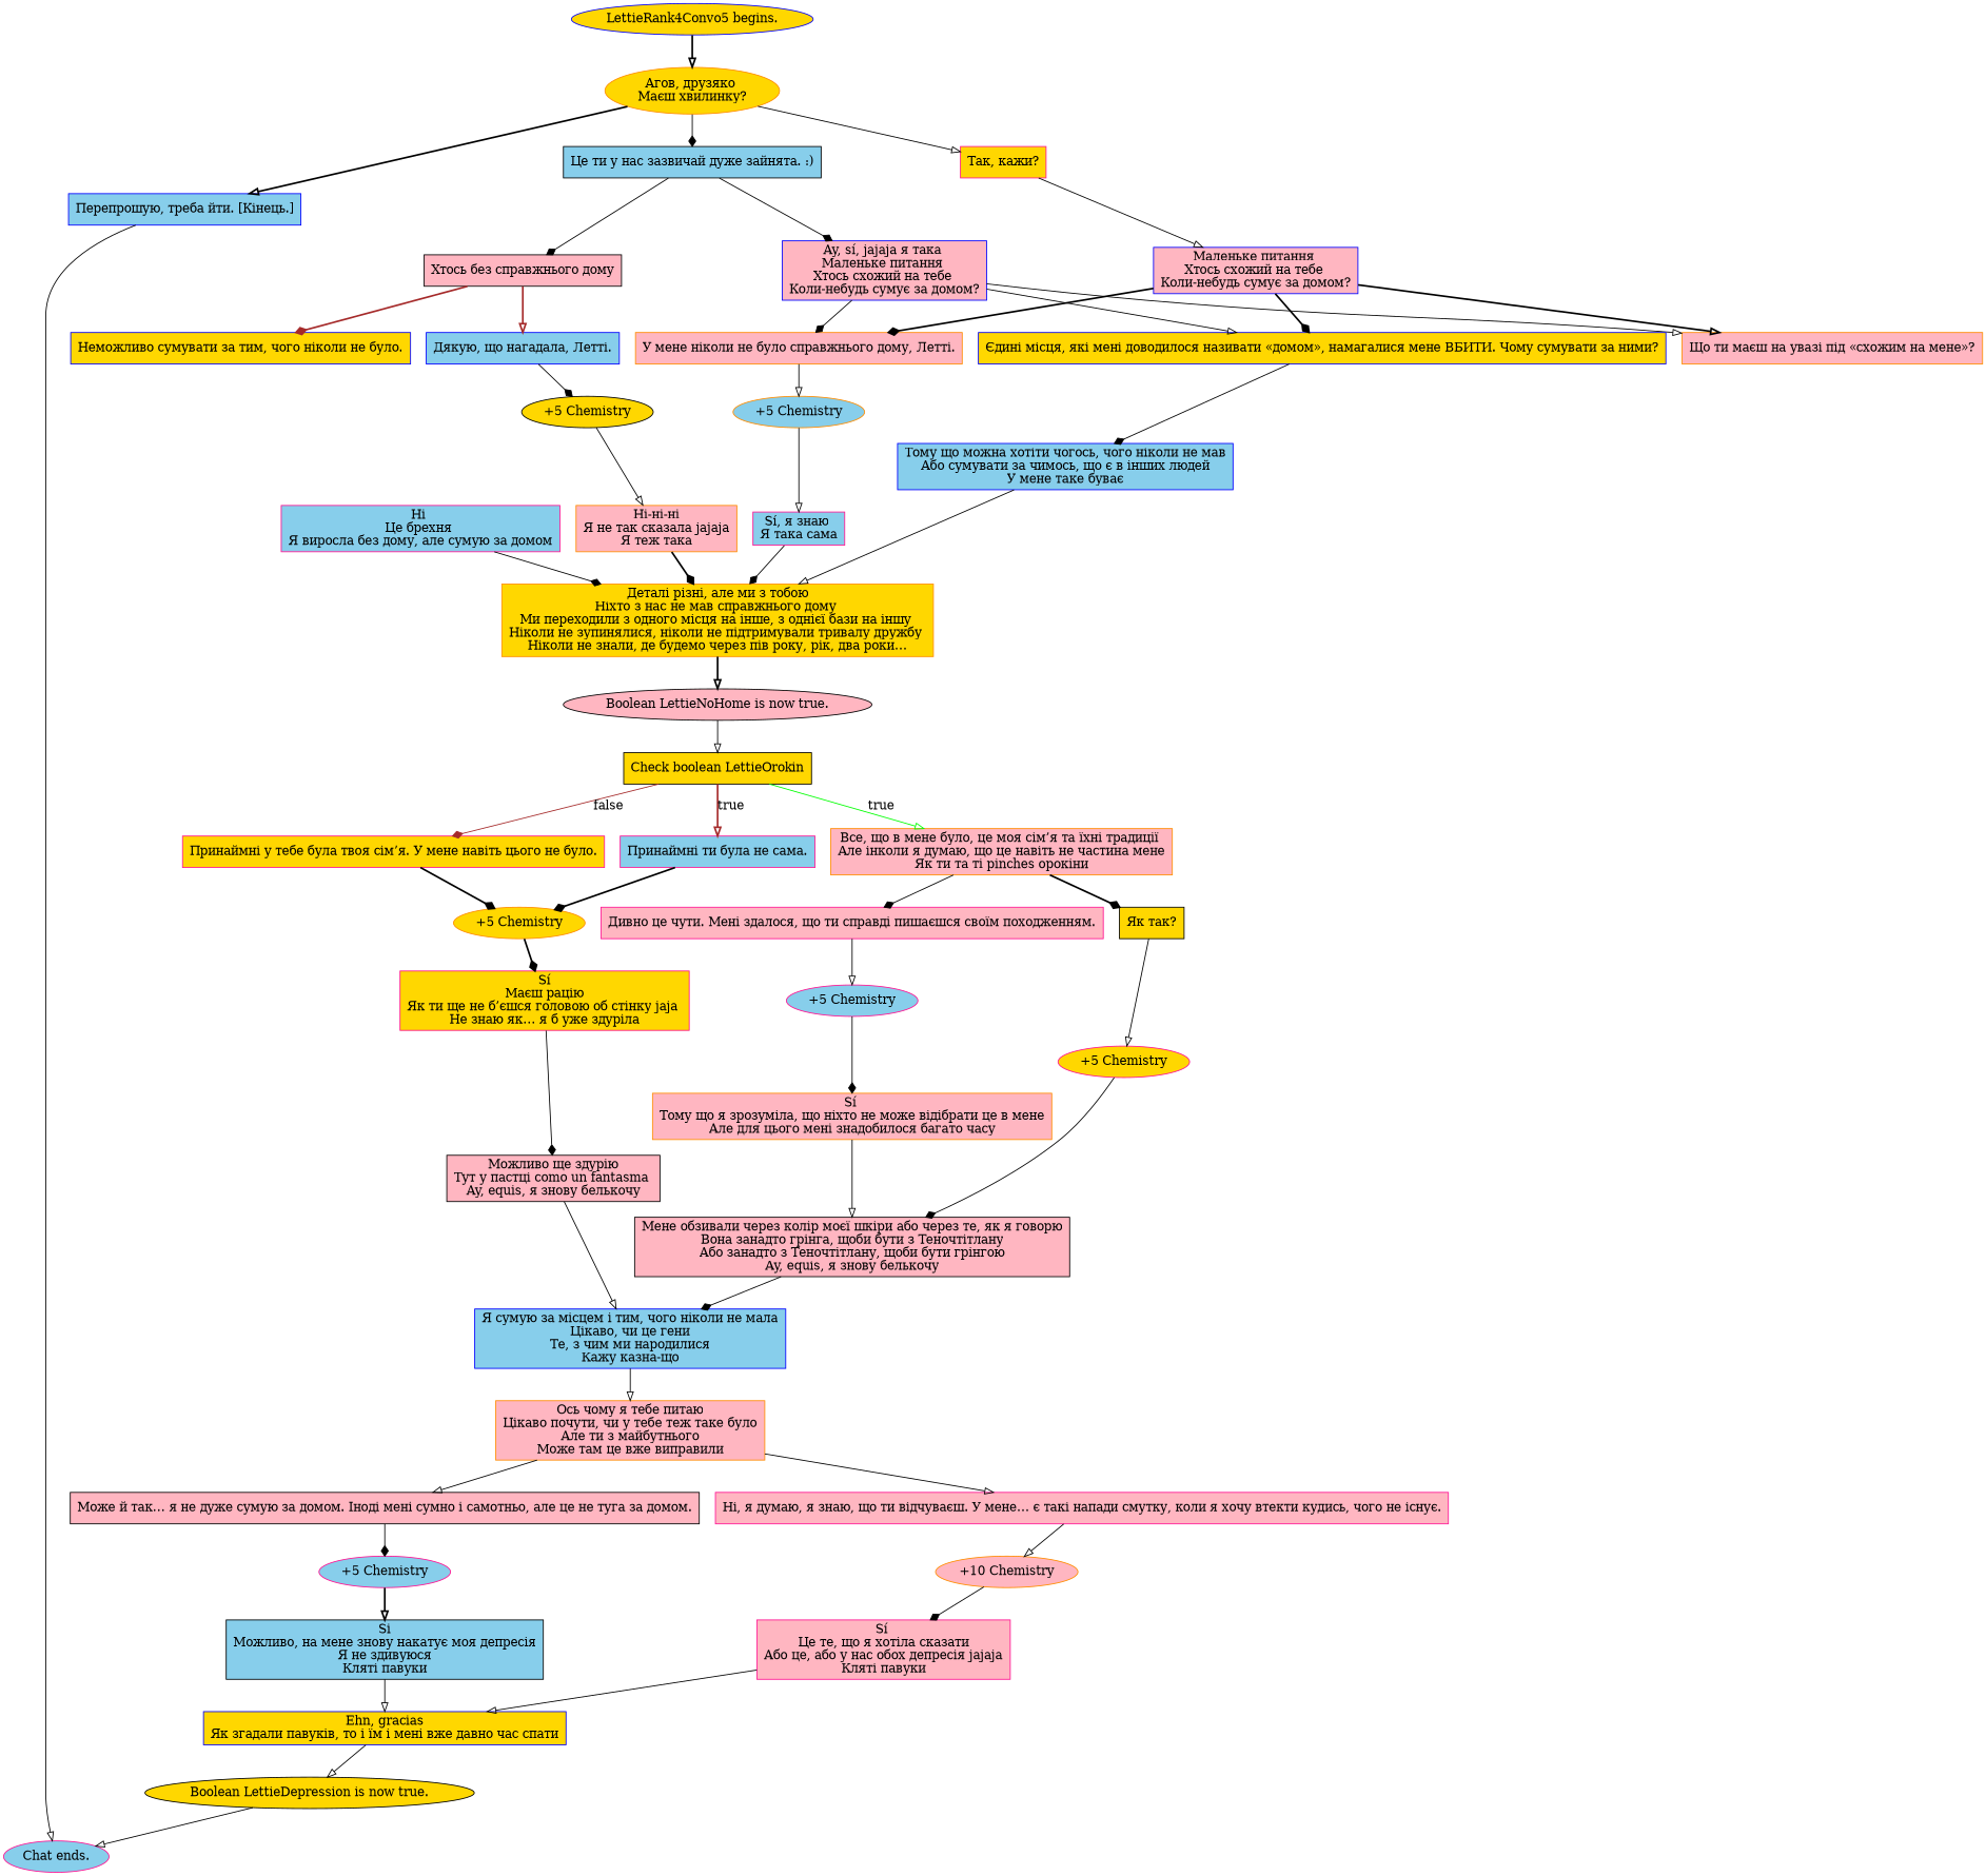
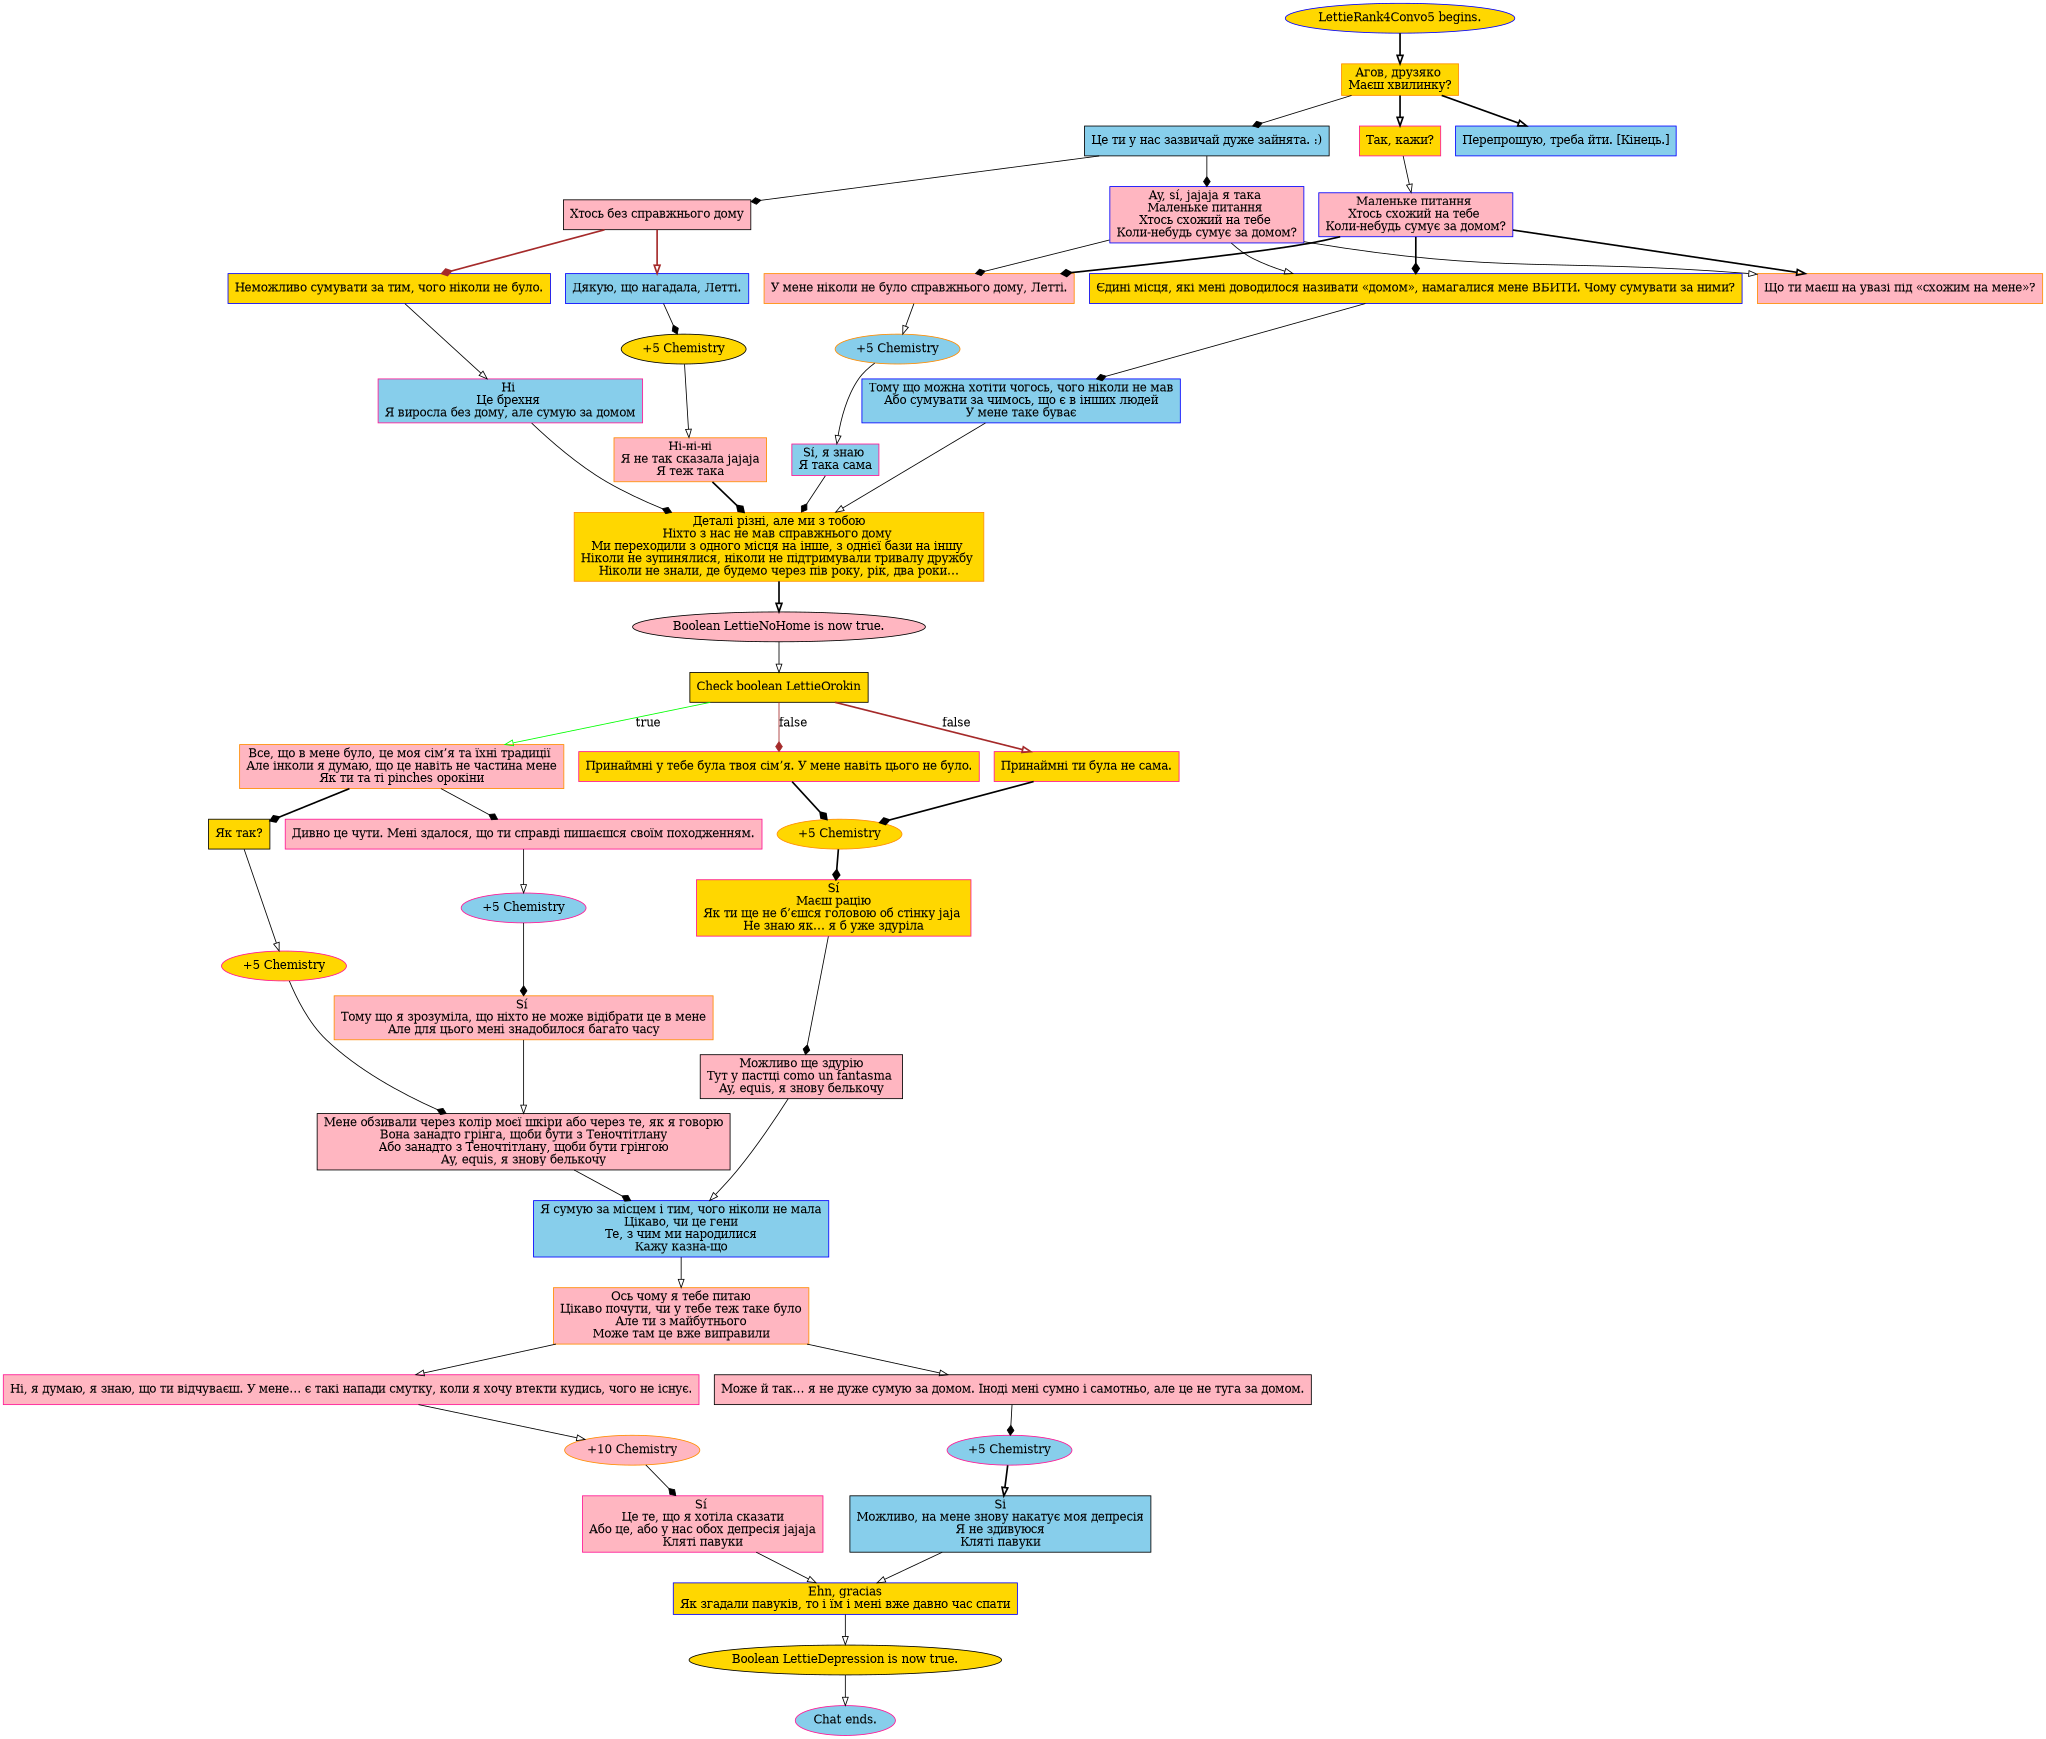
  digraph {
    node [color=deeppink fillcolor=lightpink style=filled shape=box]
    edge [arrowhead=onormal style=solid]
    "LettieRank4Convo5 begins." [color=blue fillcolor=gold shape=""]
-   n2 [color=darkorange fillcolor=gold label="Агов, друзяко \nМаєш хвилинку?" shape=ellipse]
+   n2 [color=darkorange fillcolor=gold label="Агов, друзяко \nМаєш хвилинку?"]
    n3 [color=black fillcolor=skyblue label="Це ти у нас зазвичай дуже зайнята. :)"]
    n4 [fillcolor=gold label="Так, кажи?"]
    n5 [color=blue fillcolor=skyblue label="Перепрошую, треба йти. [Кінець.]"]
    n6 [color=blue label="Ay, sí, jajaja я така \nМаленьке питання \nХтось схожий на тебе \nКоли-небудь сумує за домом?"]
    n7 [color=black label="Хтось без справжнього дому"]
    n8 [color=blue label="Маленьке питання \nХтось схожий на тебе \nКоли-небудь сумує за домом?"]
    "Chat ends." [fillcolor=skyblue shape=""]
    n10 [color=darkorange label="У мене ніколи не було справжнього дому, Летті."]
    n11 [color=darkorange label="Що ти маєш на увазі під «схожим на мене»?"]
    n12 [color=blue fillcolor=gold label="Єдині місця, які мені доводилося називати «домом», намагалися мене ВБИТИ. Чому сумувати за ними?"]
    n13 [color=darkorange fillcolor=skyblue label="+5 Chemistry" shape=""]
    n14 [color=blue fillcolor=skyblue label="Тому що можна хотіти чогось, чого ніколи не мав\nАбо сумувати за чимось, що є в інших людей\nУ мене таке буває"]
    n15 [fillcolor=skyblue label="Sí, я знаю \nЯ така сама"]
    n16 [color=blue fillcolor=skyblue label="Дякую, що нагадала, Летті."]
    n17 [color=blue fillcolor=gold label="Неможливо сумувати за тим, чого ніколи не було."]
    n18 [color=darkorange fillcolor=gold label="Деталі різні, але ми з тобою\nНіхто з нас не мав справжнього дому \nМи переходили з одного місця на інше, з однієї бази на іншу \nНіколи не зупинялися, ніколи не підтримували тривалу дружбу \nНіколи не знали, де будемо через пів року, рік, два роки…"]
    n19 [color=black fillcolor=gold label="+5 Chemistry" shape=""]
    n20 [fillcolor=skyblue label="Ні \nЦе брехня \nЯ виросла без дому, але сумую за домом"]
    n21 [color=black label="Boolean LettieNoHome is now true." shape=""]
    n22 [color=darkorange label="Ні-ні-ні\nЯ не так сказала jajaja\nЯ теж така"]
    n23 [color=black fillcolor=gold label="Check boolean LettieOrokin"]
    n24 [color=darkorange label="Все, що в мене було, це моя сім’я та їхні традиції \nАле інколи я думаю, що це навіть не частина мене\nЯк ти та ті pinches орокіни"]
    n25 [fillcolor=gold label="Принаймні у тебе була твоя сім’я. У мене навіть цього не було."]
-   n26 [fillcolor=skyblue label="Принаймні ти була не сама."]
+   n26 [fillcolor=gold label="Принаймні ти була не сама."]
    n27 [color=black fillcolor=gold label="Як так?"]
    n28 [label="Дивно це чути. Мені здалося, що ти справді пишаєшся своїм походженням."]
    n29 [color=darkorange fillcolor=gold label="+5 Chemistry" shape=""]
    n30 [fillcolor=gold label="+5 Chemistry" shape=""]
    n31 [fillcolor=skyblue label="+5 Chemistry" shape=""]
    n32 [fillcolor=gold label="Sí\nМаєш рацію\nЯк ти ще не б’єшся головою об стінку jaja \nНе знаю як… я б уже здуріла"]
    n33 [color=black label="Мене обзивали через колір моєї шкіри або через те, як я говорю\nВона занадто грінга, щоби бути з Теночтітлану\nАбо занадто з Теночтітлану, щоби бути грінгою\nAy, equis, я знову белькочу"]
    n34 [color=darkorange label="Sí \nТому що я зрозуміла, що ніхто не може відібрати це в мене\nАле для цього мені знадобилося багато часу"]
    n35 [color=black label="Можливо ще здурію\nТут у пастці como un fantasma \nAy, equis, я знову белькочу"]
    n36 [color=blue fillcolor=skyblue label="Я сумую за місцем і тим, чого ніколи не мала\nЦікаво, чи це гени\nТе, з чим ми народилися\nКажу казна-що"]
    n37 [color=darkorange label="Ось чому я тебе питаю\nЦікаво почути, чи у тебе теж таке було\nАле ти з майбутнього\nМоже там це вже виправили"]
    n38 [label="Ні, я думаю, я знаю, що ти відчуваєш. У мене… є такі напади смутку, коли я хочу втекти кудись, чого не існує."]
    n39 [color=black label="Може й так… я не дуже сумую за домом. Іноді мені сумно і самотньо, але це не туга за домом."]
    n40 [color=darkorange label="+10 Chemistry" shape=""]
    n41 [fillcolor=skyblue label="+5 Chemistry" shape=""]
    n42 [label="Sí \nЦе те, що я хотіла сказати\nАбо це, або у нас обох депресія jajaja\nКляті павуки"]
    n43 [color=black fillcolor=skyblue label="Si\nМожливо, на мене знову накатує моя депресія\nЯ не здивуюся\nКляті павуки"]
    n44 [color=blue fillcolor=gold label="Ehn, gracias\nЯк згадали павуків, то і їм і мені вже давно час спати"]
    n45 [color=black fillcolor=gold label="Boolean LettieDepression is now true." shape=""]
    "LettieRank4Convo5 begins." -> n2 [style=bold]
    n2 -> n3 [arrowhead=diamond]
-   n2 -> n4
+   n2 -> n4 [style=bold]
    n2 -> n5 [style=bold]
    n3 -> n6 [arrowhead=diamond]
    n3 -> n7 [arrowhead=diamond]
    n4 -> n8
-   n5 -> "Chat ends."
    n6 -> n10 [arrowhead=diamond]
    n6 -> n11
    n6 -> n12
    n7 -> n16 [color=brown style=bold]
    n7 -> n17 [arrowhead=diamond color=brown style=bold]
    n8 -> n10 [arrowhead=diamond style=bold]
    n8 -> n11 [style=bold]
    n8 -> n12 [arrowhead=diamond style=bold]
    n10 -> n13
    n12 -> n14 [arrowhead=diamond]
    n13 -> n15
    n14 -> n18
    n15 -> n18 [arrowhead=diamond]
    n16 -> n19 [arrowhead=diamond]
+   n17 -> n20
    n18 -> n21 [style=bold]
    n19 -> n22
    n20 -> n18 [arrowhead=diamond]
    n21 -> n23
    n22 -> n18 [arrowhead=diamond style=bold]
    n23 -> n24 [color=green label=true]
    n23 -> n25 [arrowhead=diamond color=brown label=false]
-   n23 -> n26 [color=brown label=true style=bold]
+   n23 -> n26 [color=brown label=false style=bold]
    n24 -> n27 [arrowhead=diamond style=bold]
    n24 -> n28 [arrowhead=diamond]
    n25 -> n29 [arrowhead=diamond style=bold]
    n26 -> n29 [arrowhead=diamond style=bold]
    n27 -> n30
    n28 -> n31
    n29 -> n32 [arrowhead=diamond style=bold]
    n30 -> n33 [arrowhead=diamond]
    n31 -> n34 [arrowhead=diamond]
    n32 -> n35 [arrowhead=diamond]
    n33 -> n36 [arrowhead=diamond]
    n34 -> n33
    n35 -> n36
    n36 -> n37
    n37 -> n38
    n37 -> n39
    n38 -> n40
    n39 -> n41 [arrowhead=diamond]
    n40 -> n42 [arrowhead=diamond]
    n41 -> n43 [style=bold]
    n42 -> n44
    n43 -> n44
    n44 -> n45
    n45 -> "Chat ends."
  }
